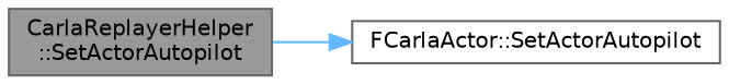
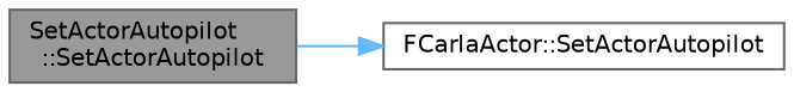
  digraph {
    rankdir=LR
    node [fontname=Helvetica fontsize=10 shape=box style=filled]
-   n1 [color=gray40 fillcolor=grey60 fontcolor=black height=0.2 label="CarlaReplayerHelper\l::SetActorAutopilot" width=0.4]
+   n1 [color=gray40 fillcolor=grey60 fontcolor=black height=0.2 label="SetActorAutopilot\l::SetActorAutopilot" width=0.4]
    n2 [color=grey40 fillcolor=white height=0.2 label="FCarlaActor::SetActorAutopilot" width=0.4]
    n1 -> n2 [color=steelblue1 fontname=Helvetica fontsize=10 labelfontname=Helvetica labelfontsize=10 style=solid]
  }
